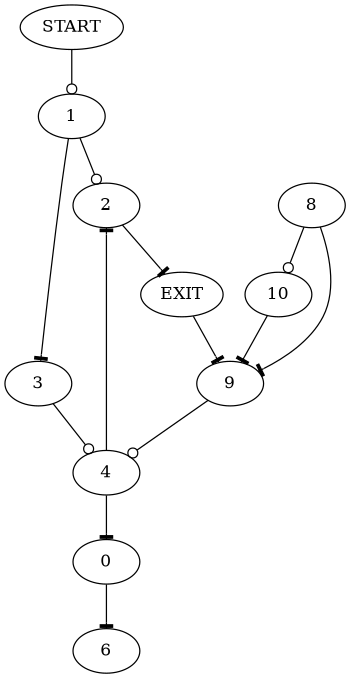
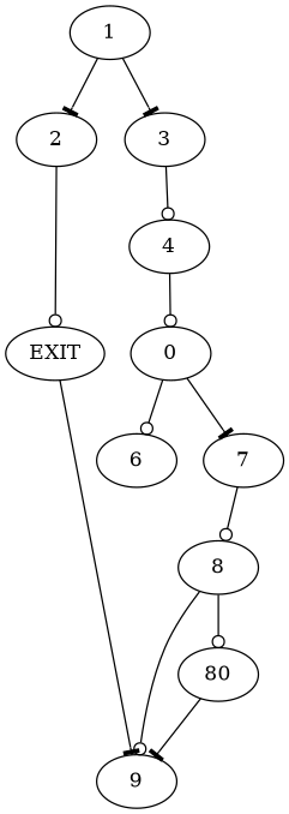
  digraph {
    fontname="DejaVu Serif"
    node [fontname="DejaVu Serif"]
    edge [arrowhead=tee fontname="DejaVu Serif"]
-   n1 [label=START]
    1
    2
    3
    n5 [label=EXIT]
    9
    4
    n8 [label=0]
    6
+   7
    8
-   10
-   n1 -> 1 [arrowhead=odot]
-   1 -> 2 [arrowhead=odot]
+   10 [label=80]
+   1 -> 2
    1 -> 3
-   2 -> n5
+   2 -> n5 [arrowhead=odot]
    3 -> 4 [arrowhead=odot]
    n5 -> 9
-   9 -> 4 [arrowhead=odot]
-   4 -> 2
-   4 -> n8
-   n8 -> 6
-   8 -> 9
+   4 -> n8 [arrowhead=odot]
+   n8 -> 6 [arrowhead=odot]
+   n8 -> 7
+   7 -> 8 [arrowhead=odot]
+   8 -> 9 [arrowhead=odot]
    8 -> 10 [arrowhead=odot]
    10 -> 9
  }
